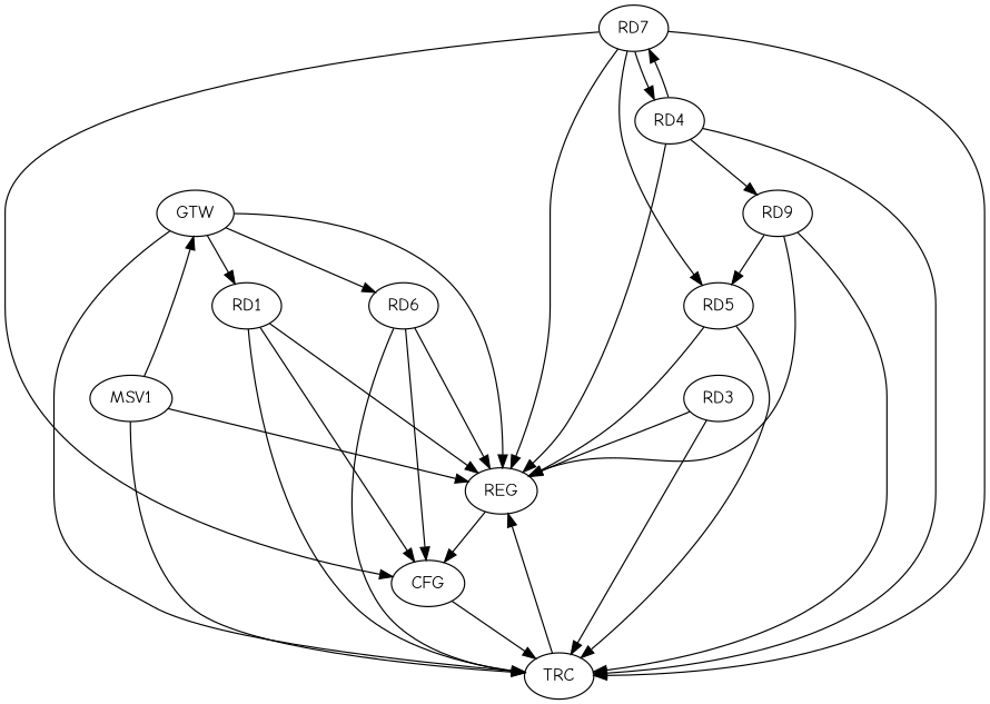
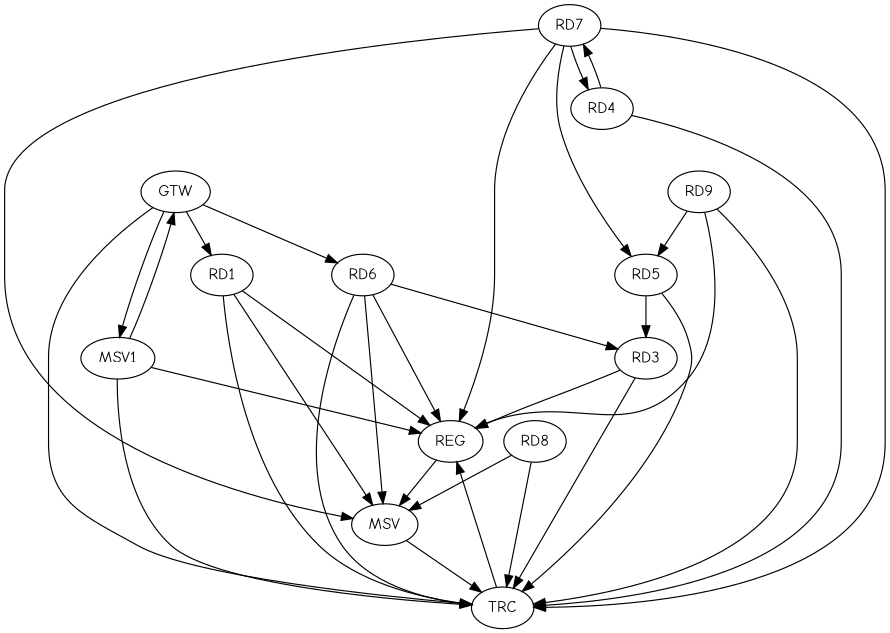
  strict digraph {
    fontname="Comic Neue"
    node [fontname="Comic Neue"]
    edge [fontname="Comic Neue"]
    n1 [label=RD1]
    n2 [label=REG]
-   n3 [label=CFG]
+   n3 [label=MSV]
    n4 [label=TRC]
    n5 [label=RD9]
    n6 [label=RD5]
    n7 [label=RD3]
    n8 [label=RD4]
    n9 [label=RD7]
    n10 [label=RD6]
+   n11 [label=RD8]
    n12 [label=GTW]
    n13 [label=MSV1]
    n1 -> n2
    n1 -> n3
    n1 -> n4
    n2 -> n3
    n3 -> n4
    n4 -> n2
    n5 -> n2
    n5 -> n4
    n5 -> n6
-   n6 -> n2
+   n6 -> n7
    n6 -> n4
    n7 -> n2
    n7 -> n4
-   n8 -> n2
    n8 -> n4
-   n8 -> n5
    n8 -> n9
    n9 -> n2
    n9 -> n3
    n9 -> n4
    n9 -> n6
    n9 -> n8
    n10 -> n2
    n10 -> n3
    n10 -> n4
+   n10 -> n7
+   n11 -> n3
+   n11 -> n4
    n12 -> n1
    n12 -> n4
    n12 -> n10
-   n12 -> n2
+   n12 -> n13
    n13 -> n2
    n13 -> n4
    n13 -> n12
  }
